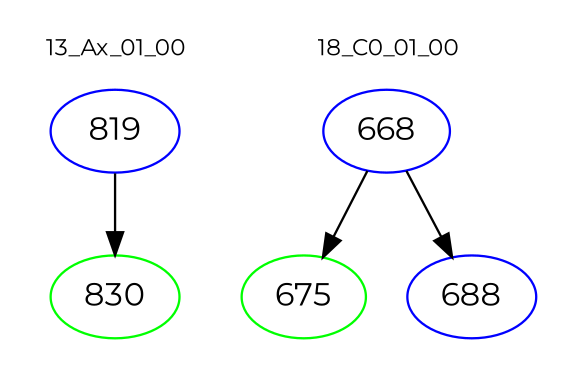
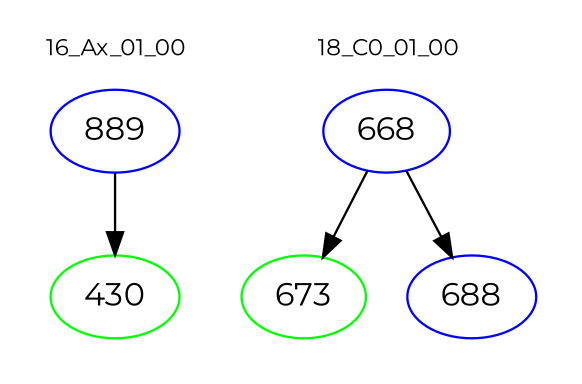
  digraph {
    fontname=Montserrat
    node [color=blue fontname=Montserrat]
    edge [color=black fontname=Montserrat]
-   n1 [label=819]
-   n2 [color=green label=830]
+   n1 [label=889]
+   n2 [color=green label=430]
    n3 [label=668]
-   n4 [color=green label=675]
+   n4 [color=green label=673]
    n5 [label=688]
    subgraph cluster_1 {
      color=white
      fontsize=10
-     label="13_Ax_01_00"
+     label="16_Ax_01_00"
      n1
      n2
    }
    subgraph cluster_2 {
      color=white
      fontsize=10
      label="18_C0_01_00"
      n3
      n4
      n5
    }
    n1 -> n2
    n3 -> n4
    n3 -> n5
  }
